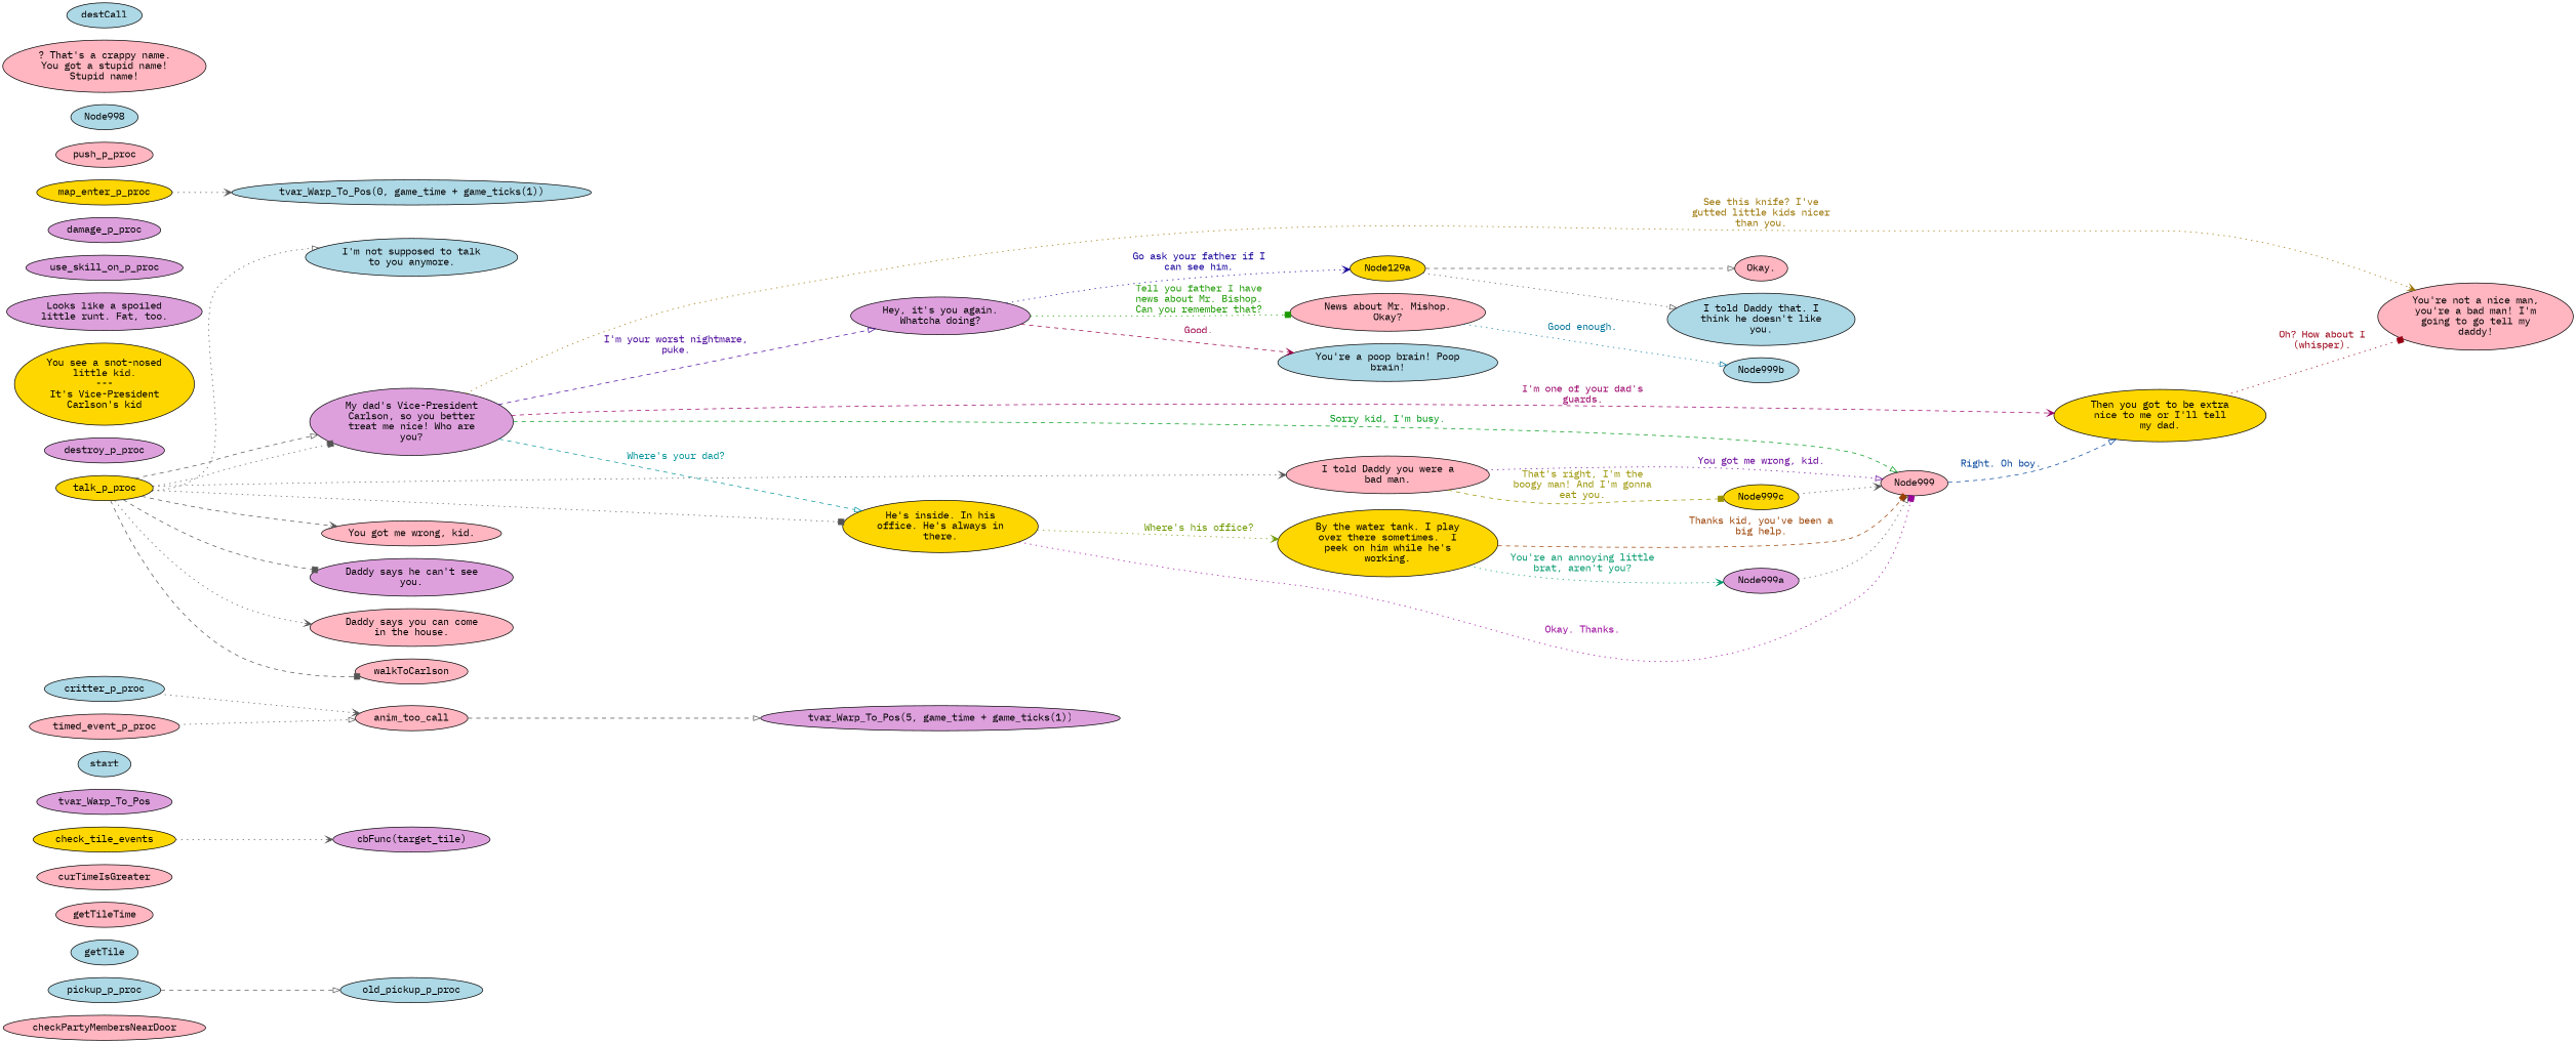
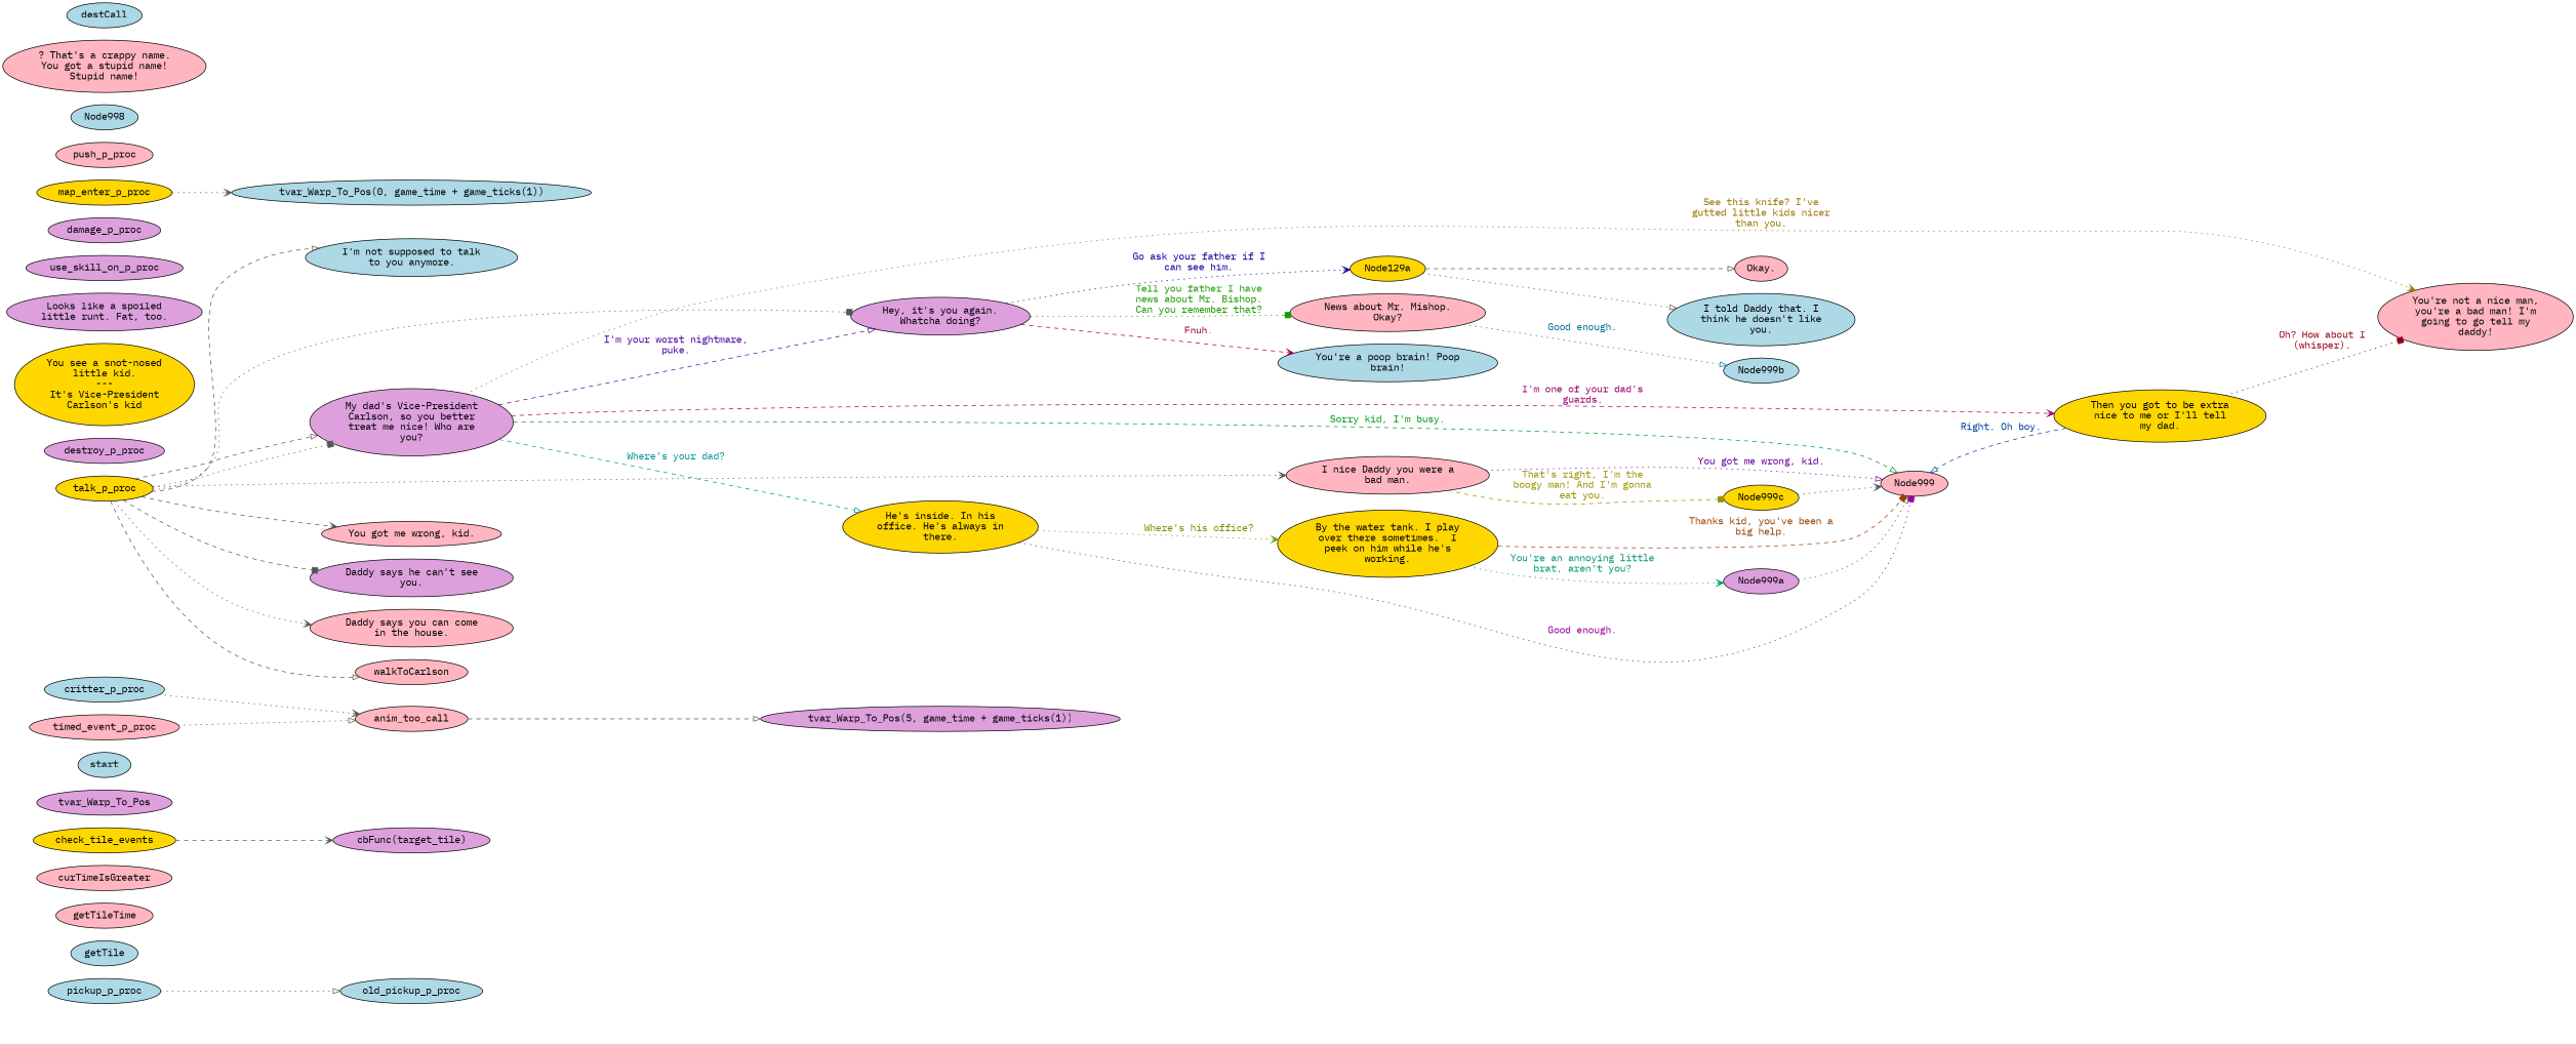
  digraph {
    fontname="IBM Plex Mono"
    rankdir=LR
    node [color="#000000" fillcolor=lightpink fontname="IBM Plex Mono" style=filled]
    edge [arrowhead=onormal color="#555555" fontname="IBM Plex Mono" style=dotted]
-   checkPartyMembersNearDoor
    old_pickup_p_proc [fillcolor=lightblue]
    pickup_p_proc [fillcolor=lightblue]
    getTile [fillcolor=lightblue]
    getTileTime
    curTimeIsGreater
    check_tile_events [fillcolor=gold]
    "cbFunc(target_tile)" [fillcolor=plum color=""]
    tvar_Warp_To_Pos [fillcolor=plum]
    start [fillcolor=lightblue]
    critter_p_proc [fillcolor=lightblue]
    n12 [label=anim_too_call]
    "tvar_Warp_To_Pos(5, game_time + game_ticks(1))" [fillcolor=plum color=""]
    talk_p_proc [fillcolor=gold]
    n15 [fillcolor=lightblue label="I'm not supposed to talk\nto you anymore."]
    n16 [fillcolor=plum label="My dad's Vice-President\nCarlson, so you better\ntreat me nice! Who are\nyou?"]
    n17 [label="You got me wrong, kid."]
-   n18 [label="I told Daddy you were a\nbad man."]
+   n18 [label="I nice Daddy you were a\nbad man."]
    n19 [fillcolor=plum label="Daddy says he can't see\nyou."]
    n20 [label="Daddy says you can come\nin the house."]
    n21 [fillcolor=plum label="Hey, it's you again.\nWhatcha doing?"]
    walkToCarlson
    Node999
    n24 [fillcolor=gold label="Then you got to be extra\nnice to me or I'll tell\nmy dad."]
    n25 [fillcolor=gold label="He's inside. In his\noffice. He's always in\nthere."]
    n26 [label="You're not a nice man,\nyou're a bad man! I'm\ngoing to go tell my\ndaddy!"]
    Node999c [fillcolor=gold]
    Node129a [fillcolor=gold]
    n29 [label="News about Mr. Mishop.\nOkay?"]
    n30 [fillcolor=lightblue label="You're a poop brain! Poop\nbrain!"]
    n31 [fillcolor=gold label="By the water tank. I play\nover there sometimes.  I\npeek on him while he's\nworking."]
    n32 [label="Okay."]
    n33 [fillcolor=lightblue label="I told Daddy that. I\nthink he doesn't like\nyou."]
    Node999b [fillcolor=lightblue]
    destroy_p_proc [fillcolor=plum]
    n36 [fillcolor=gold label="You see a snot-nosed\nlittle kid.\n---\nIt's Vice-President\nCarlson's kid"]
    n37 [fillcolor=plum label="Looks like a spoiled\nlittle runt. Fat, too."]
    use_skill_on_p_proc [fillcolor=plum]
    damage_p_proc [fillcolor=plum]
    map_enter_p_proc [fillcolor=gold]
    "tvar_Warp_To_Pos(0, game_time + game_ticks(1))" [fillcolor=lightblue color=""]
    push_p_proc
    Node998 [fillcolor=lightblue]
    Node999a [fillcolor=plum]
    n45 [label="? That's a crappy name.\nYou got a stupid name!\nStupid name!"]
    destCall [fillcolor=lightblue]
    timed_event_p_proc
-   pickup_p_proc -> old_pickup_p_proc [style=dashed]
-   check_tile_events -> "cbFunc(target_tile)" [arrowhead=vee]
+   pickup_p_proc -> old_pickup_p_proc
+   check_tile_events -> "cbFunc(target_tile)" [arrowhead=vee style=dashed]
    critter_p_proc -> n12 [arrowhead=vee]
    n12 -> "tvar_Warp_To_Pos(5, game_time + game_ticks(1))" [style=dashed]
-   talk_p_proc -> n15
+   talk_p_proc -> n15 [style=dashed]
    talk_p_proc -> n16 [arrowhead=box]
    talk_p_proc -> n16 [style=dashed]
    talk_p_proc -> n17 [arrowhead=vee style=dashed]
    talk_p_proc -> n18 [arrowhead=vee]
    talk_p_proc -> n19 [arrowhead=box style=dashed]
    talk_p_proc -> n20 [arrowhead=vee]
-   talk_p_proc -> n25 [arrowhead=box]
-   talk_p_proc -> walkToCarlson [arrowhead=box style=dashed]
+   talk_p_proc -> n21 [arrowhead=box]
+   talk_p_proc -> walkToCarlson [style=dashed]
    n16 -> n21 [color="#450099" fontcolor="#450099" label="I'm your worst nightmare,\npuke." style=dashed]
    n16 -> Node999 [color="#009919" fontcolor="#009919" label="Sorry kid, I'm busy." style=dashed]
    n16 -> n24 [arrowhead=vee color="#990067" fontcolor="#990067" label="I'm one of your dad's\nguards." style=dashed]
    n16 -> n25 [color="#009399" fontcolor="#009399" label="Where's your dad?" style=dashed]
    n16 -> n26 [arrowhead=vee color="#997200" fontcolor="#997200" label="See this knife? I've\ngutted little kids nicer\nthan you."]
    n18 -> Node999 [color="#650099" fontcolor="#650099" label="You got me wrong, kid."]
    n18 -> Node999c [arrowhead=box color="#999200" fontcolor="#999200" label="That's right, I'm the\nboogy man! And I'm gonna\neat you." style=dashed]
    n21 -> Node129a [arrowhead=vee color="#120099" fontcolor="#120099" label="Go ask your father if I\ncan see him."]
    n21 -> n29 [arrowhead=box color="#1B9900" fontcolor="#1B9900" label="Tell you father I have\nnews about Mr. Bishop.\nCan you remember that?"]
-   n21 -> n30 [arrowhead=vee color="#990047" fontcolor="#990047" label="Good." style=dashed]
-   Node999 -> n24 [color="#004199" fontcolor="#004199" label="Right. Oh boy." style=dashed]
+   n21 -> n30 [arrowhead=vee color="#990047" fontcolor="#990047" label="Fnuh." style=dashed]
+   n24 -> Node999 [color="#004199" fontcolor="#004199" label="Right. Oh boy." style=dashed]
    n24 -> n26 [arrowhead=box color="#990014" fontcolor="#990014" label="Oh? How about I\n(whisper)."]
-   n25 -> Node999 [arrowhead=box color="#980099" fontcolor="#980099" label="Okay. Thanks."]
+   n25 -> Node999 [arrowhead=box color="#980099" fontcolor="#980099" label="Good enough."]
    n25 -> n31 [arrowhead=vee color="#6D9900" fontcolor="#6D9900" label="Where's his office?"]
    Node999c -> Node999 [arrowhead=vee]
    Node129a -> n32 [style=dashed]
    Node129a -> n33
    n29 -> Node999b [color="#007499" fontcolor="#007499" label="Good enough."]
    n31 -> Node999 [arrowhead=box color="#993F00" fontcolor="#993F00" label="Thanks kid, you've been a\nbig help." style=dashed]
    n31 -> Node999a [arrowhead=vee color="#00996B" fontcolor="#00996B" label="You're an annoying little\nbrat, aren't you?"]
    map_enter_p_proc -> "tvar_Warp_To_Pos(0, game_time + game_ticks(1))" [arrowhead=vee]
    Node999a -> Node999
    timed_event_p_proc -> n12
  }
